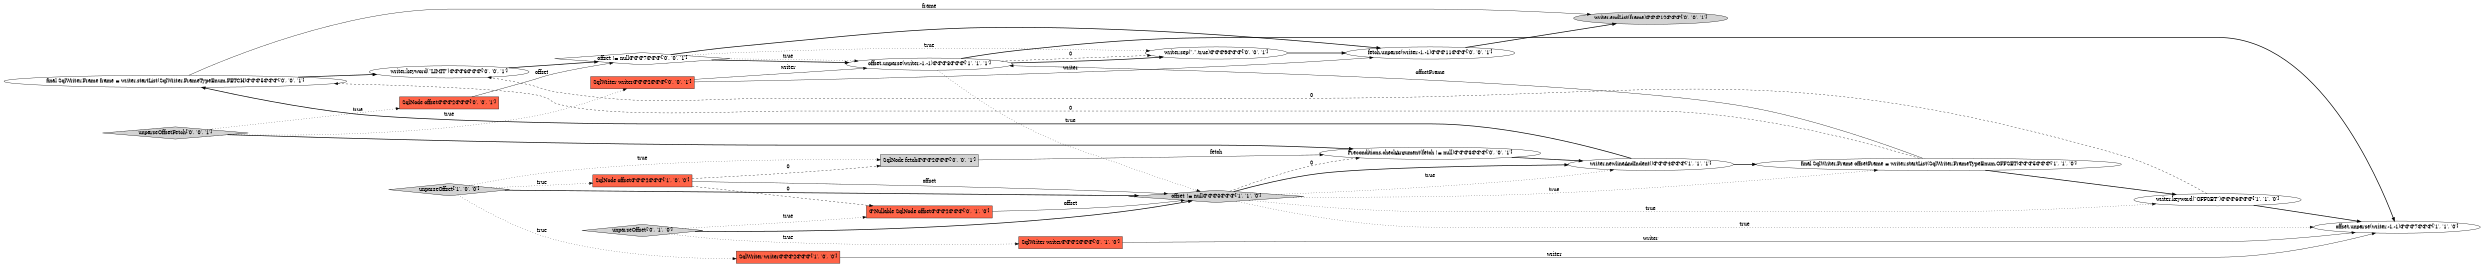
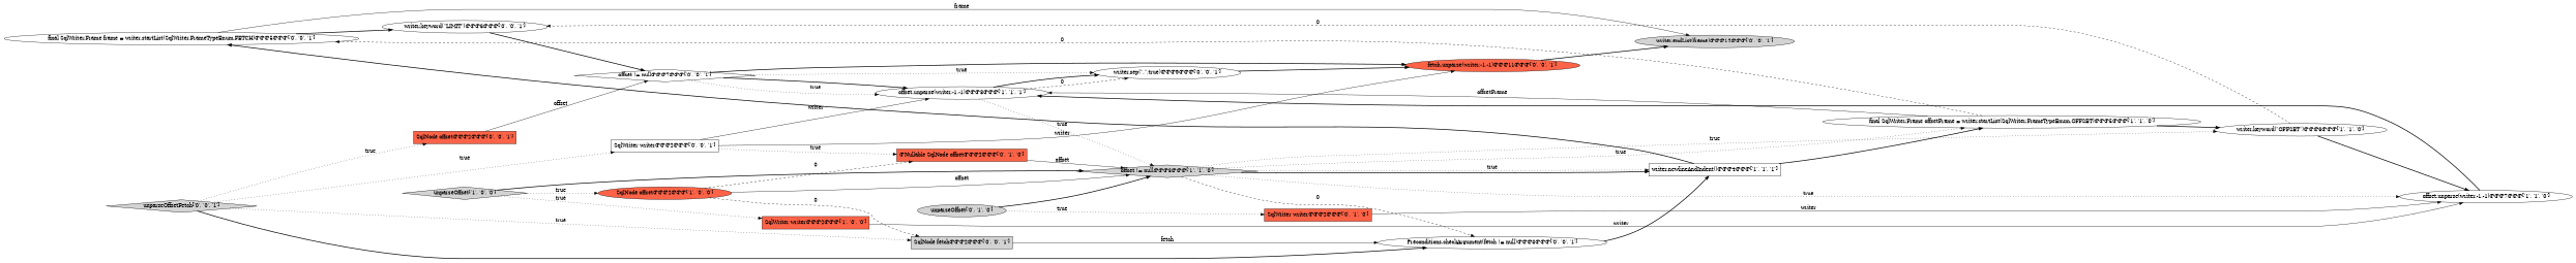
  digraph {
    rankdir=LR
    node [fillcolor=white shape=ellipse style=filled]
    edge [style=bold]
-   n1 [label="fetch.unparse(writer,-1,-1)@@@11@@@['0', '0', '1']"]
+   n1 [fillcolor=tomato label="fetch.unparse(writer,-1,-1)@@@11@@@['0', '0', '1']"]
    n2 [fillcolor=lightgray label="writer.endList(frame)@@@12@@@['0', '0', '1']"]
    n3 [fillcolor=lightgray label="offset != null@@@3@@@['1', '1', '0']" shape=diamond]
    n4 [label="final SqlWriter.Frame offsetFrame = writer.startList(SqlWriter.FrameTypeEnum.OFFSET)@@@5@@@['1', '1', '0']"]
    n5 [label="writer.keyword(\"OFFSET\")@@@6@@@['1', '1', '0']"]
-   n6 [label="writer.newlineAndIndent()@@@4@@@['1', '1', '1']"]
+   n6 [label="writer.newlineAndIndent()@@@4@@@['1', '1', '1']" shape=box]
    n7 [label="offset.unparse(writer,-1,-1)@@@7@@@['1', '1', '0']"]
    n8 [label="Preconditions.checkArgument(fetch != null)@@@3@@@['0', '0', '1']"]
    n9 [label="offset.unparse(writer,-1,-1)@@@8@@@['1', '1', '1']"]
    n10 [label="final SqlWriter.Frame frame = writer.startList(SqlWriter.FrameTypeEnum.FETCH)@@@5@@@['0', '0', '1']"]
    n11 [label="writer.keyword(\"LIMIT\")@@@6@@@['0', '0', '1']"]
    n12 [label="writer.sep(\",\",true)@@@9@@@['0', '0', '1']"]
-   n13 [fillcolor=tomato label="SqlNode offset@@@2@@@['1', '0', '0']" shape=box]
+   n13 [fillcolor=tomato label="SqlNode offset@@@2@@@['1', '0', '0']"]
    n14 [fillcolor=lightgray label="SqlNode fetch@@@2@@@['0', '0', '1']" shape=box]
    n15 [fillcolor=tomato label="@Nullable SqlNode offset@@@2@@@['0', '1', '0']" shape=box]
    n16 [label="offset != null@@@7@@@['0', '0', '1']" shape=diamond]
    n17 [fillcolor=lightgray label="unparseOffsetFetch['0', '0', '1']" shape=diamond]
    n18 [fillcolor=tomato label="SqlNode offset@@@2@@@['0', '0', '1']" shape=box]
-   n19 [fillcolor=tomato label="SqlWriter writer@@@2@@@['0', '0', '1']" shape=box]
-   n20 [fillcolor=lightgray label="unparseOffset['0', '1', '0']" shape=diamond]
+   n19 [label="SqlWriter writer@@@2@@@['0', '0', '1']" shape=box]
+   n20 [fillcolor=lightgray label="unparseOffset['0', '1', '0']"]
    n21 [fillcolor=tomato label="SqlWriter writer@@@2@@@['0', '1', '0']" shape=box]
    n22 [fillcolor=tomato label="SqlWriter writer@@@2@@@['1', '0', '0']" shape=box]
    n23 [fillcolor=lightgray label="unparseOffset['1', '0', '0']" shape=diamond]
    n1 -> n2
    n3 -> n4 [label=true style=dotted]
    n3 -> n5 [label=true style=dotted]
    n3 -> n6 [label=true style=dotted]
    n3 -> n6
    n3 -> n7 [label=true style=dotted]
    n3 -> n8 [label=0 style=dashed]
    n4 -> n5
    n4 -> n9 [label=offsetFrame style=solid]
    n4 -> n10 [label=0 style=dashed]
    n5 -> n7
    n5 -> n11 [label=0 style=dashed]
    n6 -> n4
    n6 -> n10
-   n9 -> n7
+   n7 -> n9
    n8 -> n6
    n9 -> n3 [label=true style=dotted]
    n9 -> n12
    n9 -> n12 [label=0 style=dashed]
    n10 -> n2 [label=frame style=solid]
    n10 -> n11
    n11 -> n16
    n12 -> n1
    n13 -> n3 [label=offset style=solid]
    n13 -> n14 [label=0 style=dashed]
    n13 -> n15 [label=0 style=dashed]
    n14 -> n8 [label=fetch style=solid]
    n15 -> n3 [label=offset style=solid]
    n16 -> n1
    n16 -> n9 [label=true style=dotted]
    n16 -> n9
    n16 -> n12 [label=true style=dotted]
    n17 -> n8
-   n23 -> n14 [label=true style=dotted]
+   n17 -> n14 [label=true style=dotted]
    n17 -> n18 [label=true style=dotted]
    n17 -> n19 [label=true style=dotted]
    n18 -> n16 [label=offset style=solid]
    n19 -> n1 [label=writer style=solid]
    n19 -> n9 [label=writer style=solid]
    n20 -> n3
-   n20 -> n15 [label=true style=dotted]
+   n19 -> n15 [label=true style=dotted]
    n20 -> n21 [label=true style=dotted]
    n21 -> n7 [label=writer style=solid]
    n22 -> n7 [label=writer style=solid]
    n23 -> n3
    n23 -> n13 [label=true style=dotted]
    n23 -> n22 [label=true style=dotted]
  }
